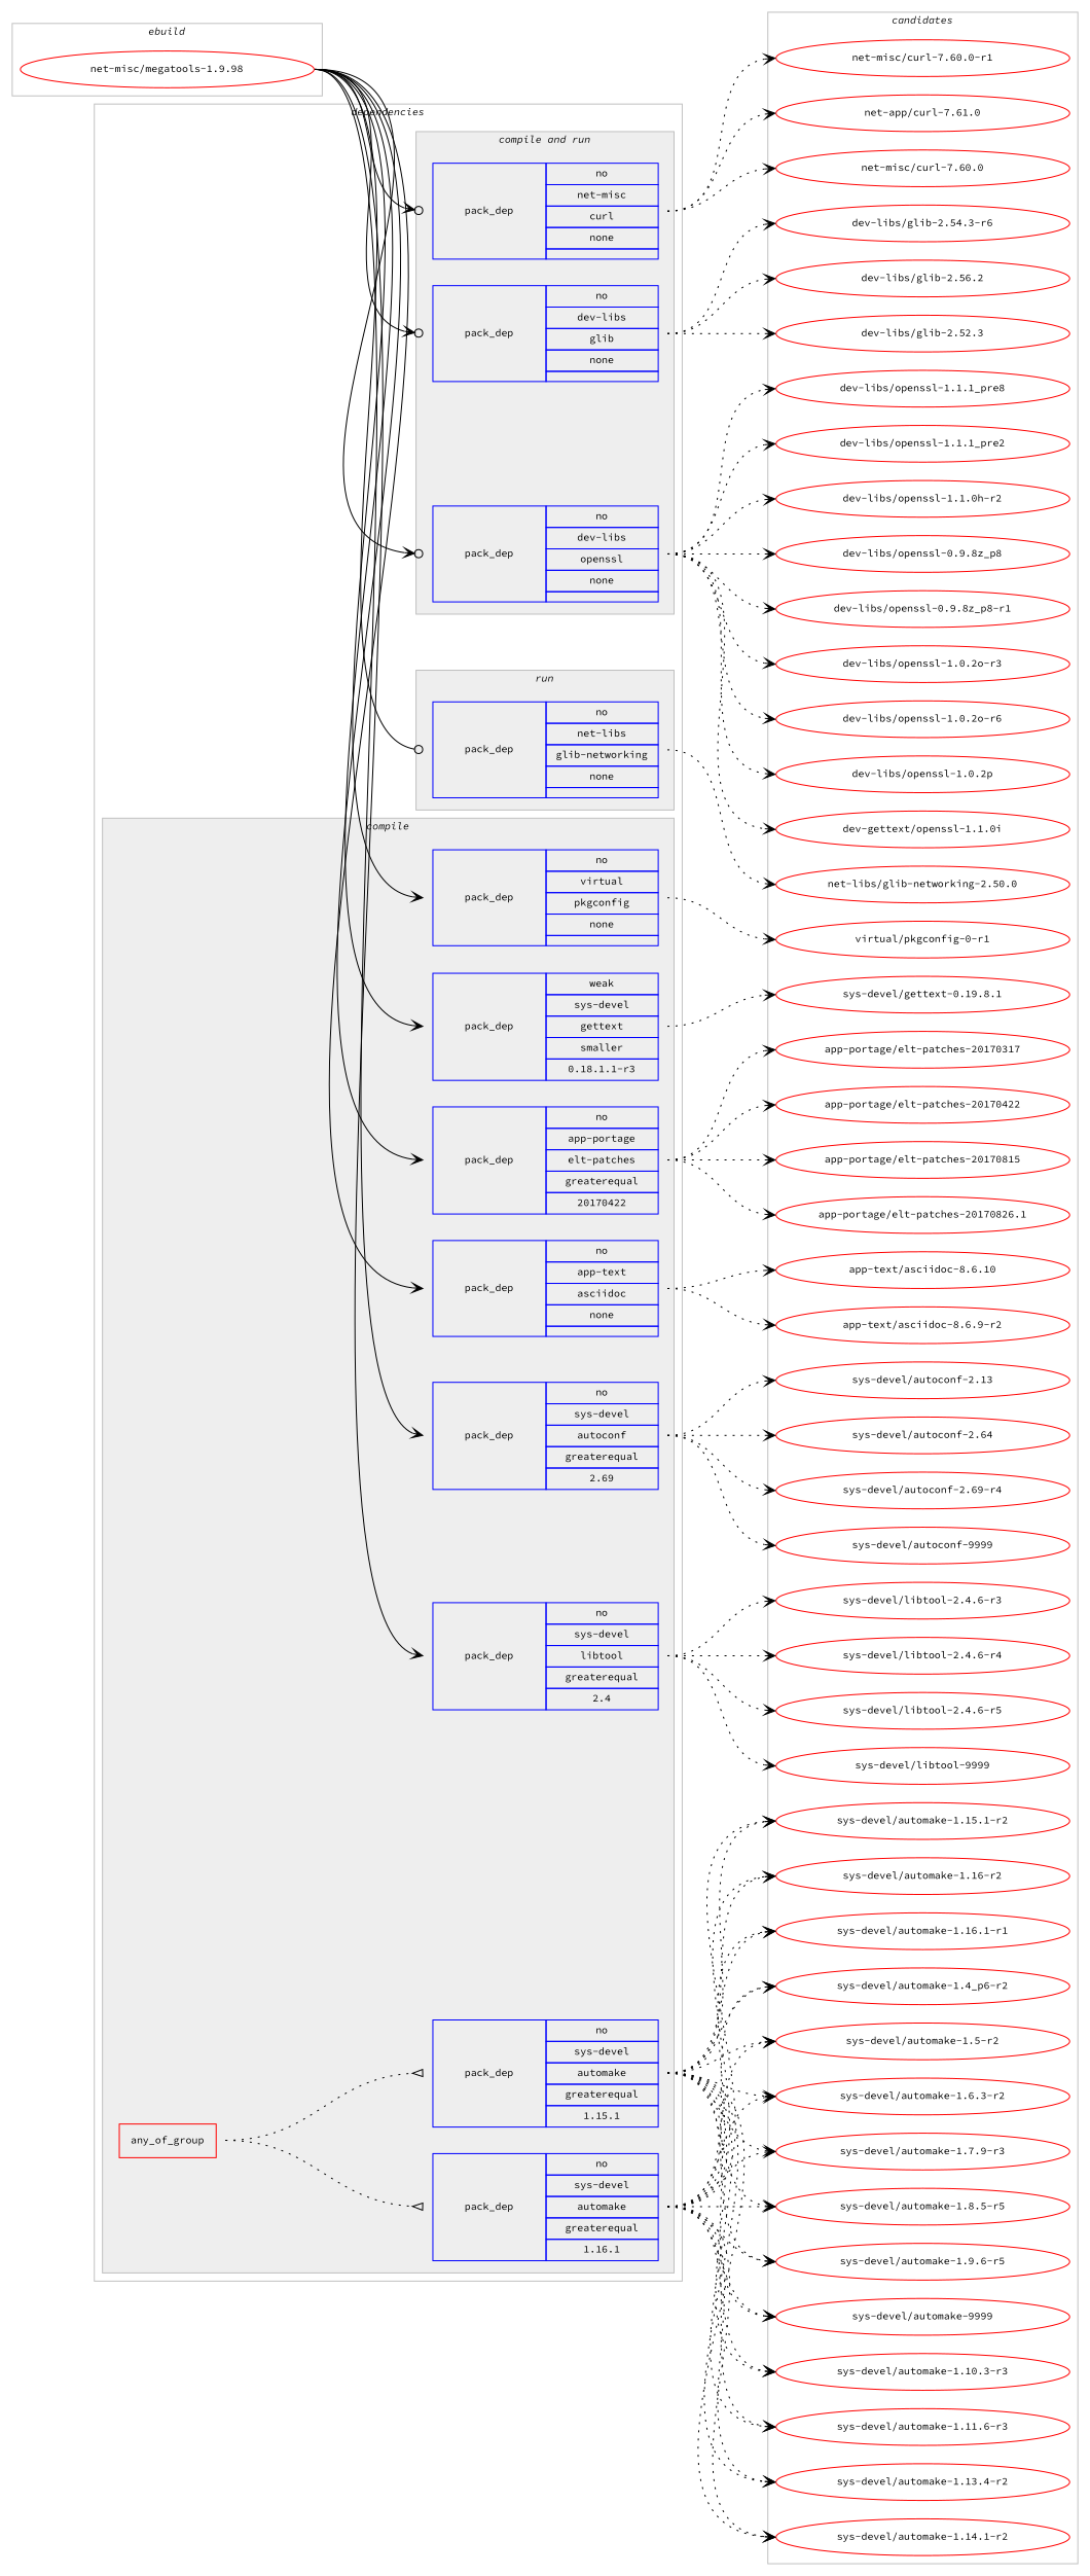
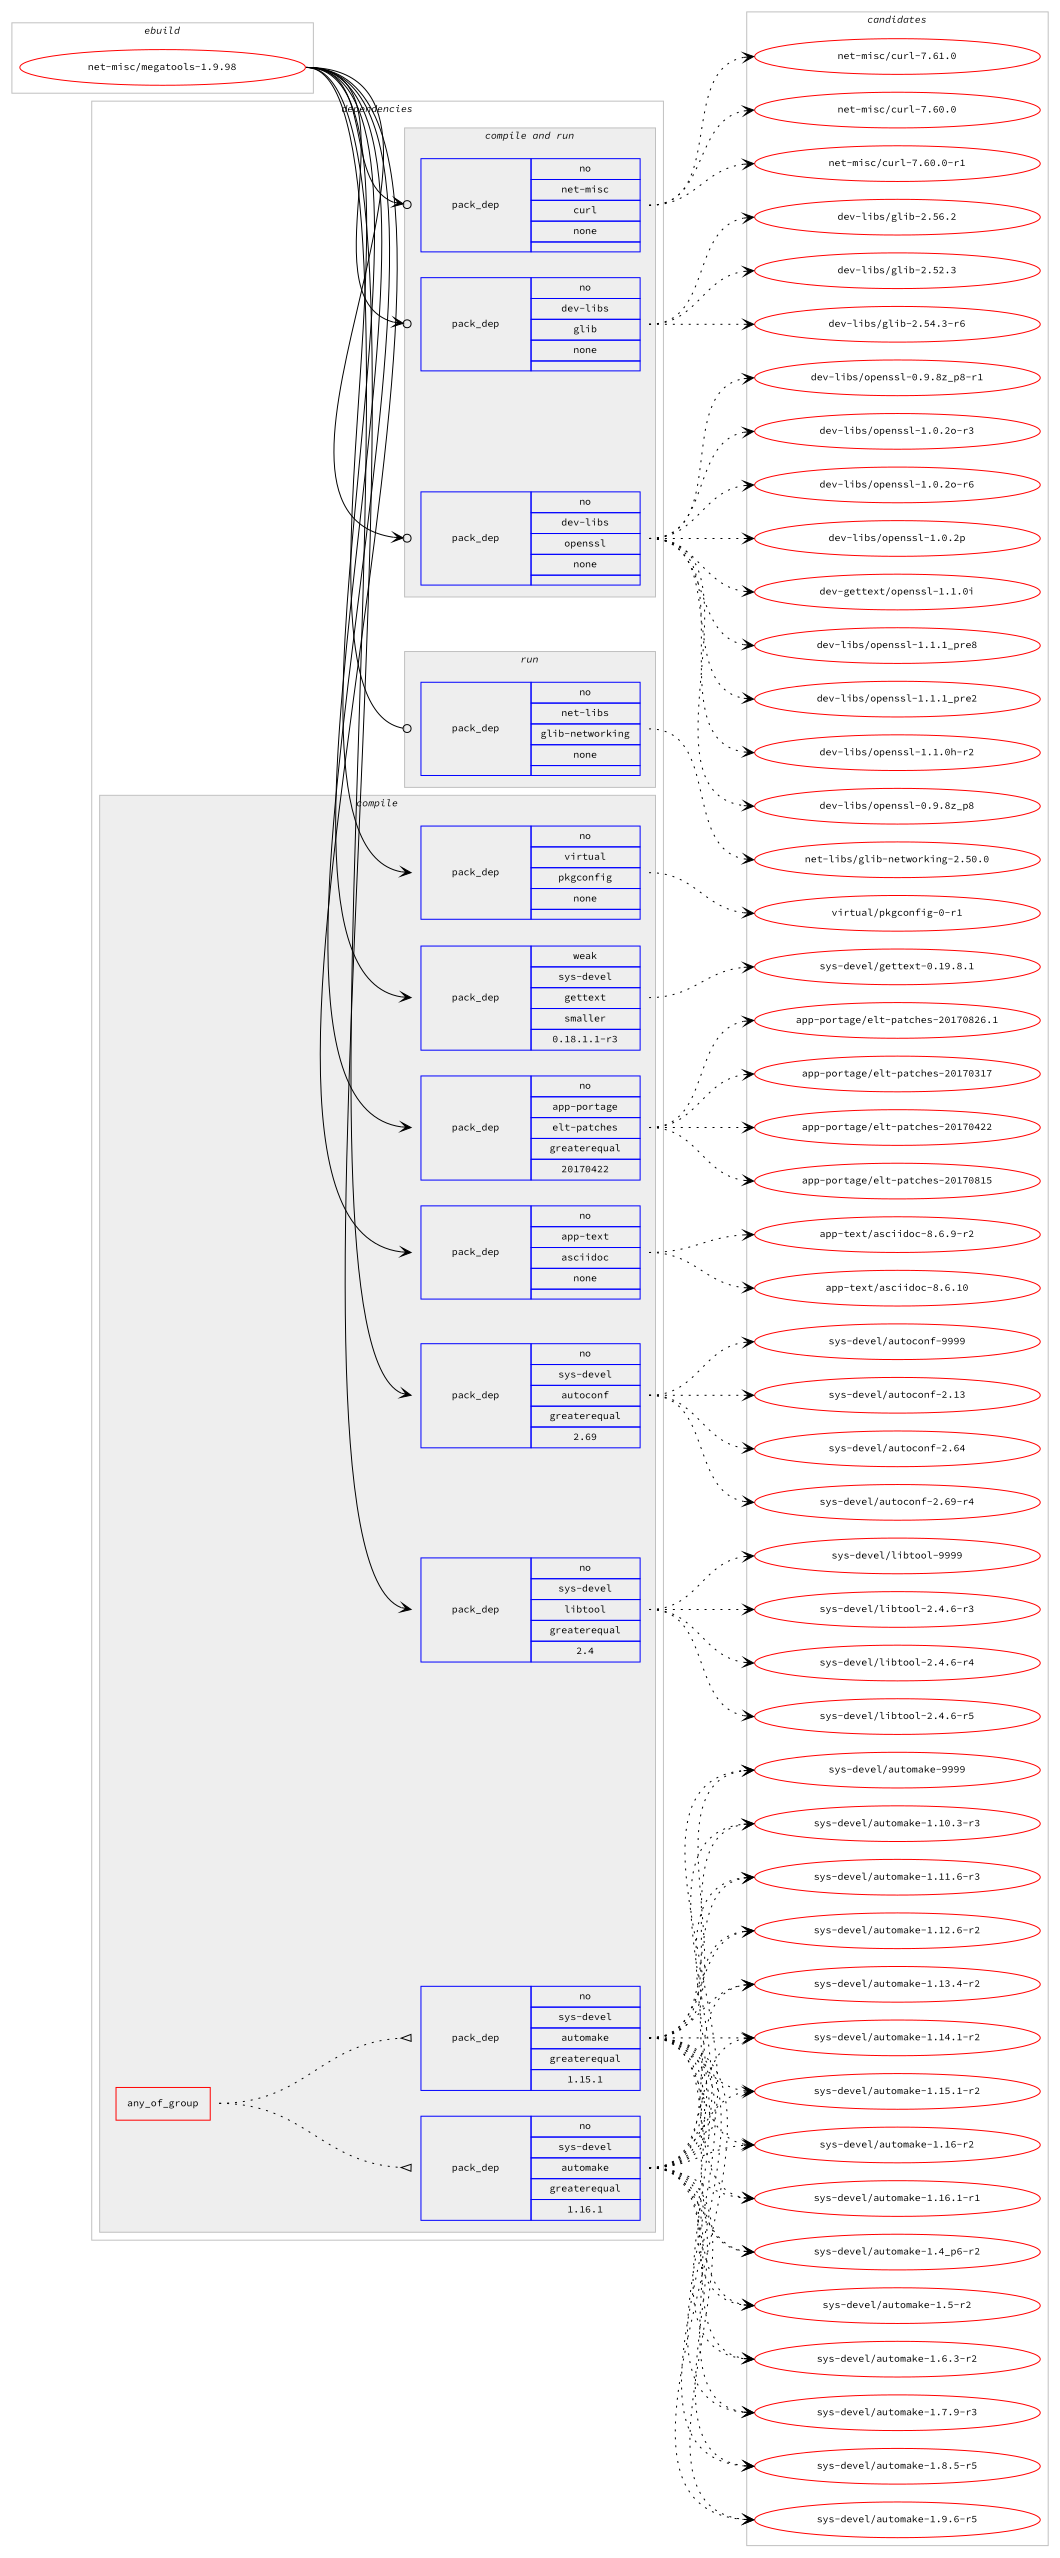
  digraph {
    compound=true
    concentrate=true
    fontname="Source Code Pro"
    fontsize=10
    newrank=true
    rankdir=LR
    ranksep=1.5
    node [color=red fontname="Source Code Pro" fontsize=10]
    edge [arrowhead=vee fontname="Source Code Pro" headport=w style=dotted tailport=e weight=100]
    n1 [label="net-misc/megatools-1.9.98" width=4]
    n2 [color=blue label=<<TABLE BORDER="0" CELLBORDER="1" CELLSPACING="0" CELLPADDING="4" WIDTH="220"><TR><TD ROWSPAN="6" CELLPADDING="30">pack_dep</TD></TR><TR><TD WIDTH="110">no</TD></TR><TR><TD>sys-devel</TD></TR><TR><TD>automake</TD></TR><TR><TD>greaterequal</TD></TR><TR><TD>1.16.1</TD></TR></TABLE>> shape=none]
    n3 [color=blue label=<<TABLE BORDER="0" CELLBORDER="1" CELLSPACING="0" CELLPADDING="4" WIDTH="220"><TR><TD ROWSPAN="6" CELLPADDING="30">pack_dep</TD></TR><TR><TD WIDTH="110">no</TD></TR><TR><TD>sys-devel</TD></TR><TR><TD>automake</TD></TR><TR><TD>greaterequal</TD></TR><TR><TD>1.15.1</TD></TR></TABLE>> shape=none]
    n4 [label=<<TABLE BORDER="0" CELLBORDER="1" CELLSPACING="0" CELLPADDING="4"><TR><TD CELLPADDING="10">any_of_group</TD></TR></TABLE>> shape=none]
    n5 [color=blue label=<<TABLE BORDER="0" CELLBORDER="1" CELLSPACING="0" CELLPADDING="4" WIDTH="220"><TR><TD ROWSPAN="6" CELLPADDING="30">pack_dep</TD></TR><TR><TD WIDTH="110">no</TD></TR><TR><TD>app-portage</TD></TR><TR><TD>elt-patches</TD></TR><TR><TD>greaterequal</TD></TR><TR><TD>20170422</TD></TR></TABLE>> shape=none]
    n6 [color=blue label=<<TABLE BORDER="0" CELLBORDER="1" CELLSPACING="0" CELLPADDING="4" WIDTH="220"><TR><TD ROWSPAN="6" CELLPADDING="30">pack_dep</TD></TR><TR><TD WIDTH="110">no</TD></TR><TR><TD>app-text</TD></TR><TR><TD>asciidoc</TD></TR><TR><TD>none</TD></TR><TR><TD></TD></TR></TABLE>> shape=none]
    n7 [color=blue label=<<TABLE BORDER="0" CELLBORDER="1" CELLSPACING="0" CELLPADDING="4" WIDTH="220"><TR><TD ROWSPAN="6" CELLPADDING="30">pack_dep</TD></TR><TR><TD WIDTH="110">no</TD></TR><TR><TD>sys-devel</TD></TR><TR><TD>autoconf</TD></TR><TR><TD>greaterequal</TD></TR><TR><TD>2.69</TD></TR></TABLE>> shape=none]
    n8 [color=blue label=<<TABLE BORDER="0" CELLBORDER="1" CELLSPACING="0" CELLPADDING="4" WIDTH="220"><TR><TD ROWSPAN="6" CELLPADDING="30">pack_dep</TD></TR><TR><TD WIDTH="110">no</TD></TR><TR><TD>sys-devel</TD></TR><TR><TD>libtool</TD></TR><TR><TD>greaterequal</TD></TR><TR><TD>2.4</TD></TR></TABLE>> shape=none]
    n9 [color=blue label=<<TABLE BORDER="0" CELLBORDER="1" CELLSPACING="0" CELLPADDING="4" WIDTH="220"><TR><TD ROWSPAN="6" CELLPADDING="30">pack_dep</TD></TR><TR><TD WIDTH="110">no</TD></TR><TR><TD>virtual</TD></TR><TR><TD>pkgconfig</TD></TR><TR><TD>none</TD></TR><TR><TD></TD></TR></TABLE>> shape=none]
    n10 [color=blue label=<<TABLE BORDER="0" CELLBORDER="1" CELLSPACING="0" CELLPADDING="4" WIDTH="220"><TR><TD ROWSPAN="6" CELLPADDING="30">pack_dep</TD></TR><TR><TD WIDTH="110">weak</TD></TR><TR><TD>sys-devel</TD></TR><TR><TD>gettext</TD></TR><TR><TD>smaller</TD></TR><TR><TD>0.18.1.1-r3</TD></TR></TABLE>> shape=none]
    n11 [color=blue label=<<TABLE BORDER="0" CELLBORDER="1" CELLSPACING="0" CELLPADDING="4" WIDTH="220"><TR><TD ROWSPAN="6" CELLPADDING="30">pack_dep</TD></TR><TR><TD WIDTH="110">no</TD></TR><TR><TD>net-misc</TD></TR><TR><TD>curl</TD></TR><TR><TD>none</TD></TR><TR><TD></TD></TR></TABLE>> shape=none]
    n12 [color=blue label=<<TABLE BORDER="0" CELLBORDER="1" CELLSPACING="0" CELLPADDING="4" WIDTH="220"><TR><TD ROWSPAN="6" CELLPADDING="30">pack_dep</TD></TR><TR><TD WIDTH="110">no</TD></TR><TR><TD>dev-libs</TD></TR><TR><TD>glib</TD></TR><TR><TD>none</TD></TR><TR><TD></TD></TR></TABLE>> shape=none]
    n13 [color=blue label=<<TABLE BORDER="0" CELLBORDER="1" CELLSPACING="0" CELLPADDING="4" WIDTH="220"><TR><TD ROWSPAN="6" CELLPADDING="30">pack_dep</TD></TR><TR><TD WIDTH="110">no</TD></TR><TR><TD>dev-libs</TD></TR><TR><TD>openssl</TD></TR><TR><TD>none</TD></TR><TR><TD></TD></TR></TABLE>> shape=none]
    n14 [color=blue label=<<TABLE BORDER="0" CELLBORDER="1" CELLSPACING="0" CELLPADDING="4" WIDTH="220"><TR><TD ROWSPAN="6" CELLPADDING="30">pack_dep</TD></TR><TR><TD WIDTH="110">no</TD></TR><TR><TD>net-libs</TD></TR><TR><TD>glib-networking</TD></TR><TR><TD>none</TD></TR><TR><TD></TD></TR></TABLE>> shape=none]
    n15 [label="sys-devel/automake-1.10.3-r3" width=4]
    n16 [label="sys-devel/automake-1.11.6-r3" width=4]
+   n17 [label="sys-devel/automake-1.12.6-r2" width=4]
    n18 [label="sys-devel/automake-1.13.4-r2" width=4]
    n19 [label="sys-devel/automake-1.14.1-r2" width=4]
    n20 [label="sys-devel/automake-1.15.1-r2" width=4]
    n21 [label="sys-devel/automake-1.16-r2" width=4]
    n22 [label="sys-devel/automake-1.16.1-r1" width=4]
    n23 [label="sys-devel/automake-1.4_p6-r2" width=4]
    n24 [label="sys-devel/automake-1.5-r2" width=4]
    n25 [label="sys-devel/automake-1.6.3-r2" width=4]
    n26 [label="sys-devel/automake-1.7.9-r3" width=4]
    n27 [label="sys-devel/automake-1.8.5-r5" width=4]
    n28 [label="sys-devel/automake-1.9.6-r5" width=4]
    n29 [label="sys-devel/automake-9999" width=4]
    n30 [label="app-portage/elt-patches-20170317" width=4]
    n31 [label="app-portage/elt-patches-20170422" width=4]
    n32 [label="app-portage/elt-patches-20170815" width=4]
    n33 [label="app-portage/elt-patches-20170826.1" width=4]
    n34 [label="app-text/asciidoc-8.6.10" width=4]
    n35 [label="app-text/asciidoc-8.6.9-r2" width=4]
    n36 [label="sys-devel/autoconf-2.13" width=4]
    n37 [label="sys-devel/autoconf-2.64" width=4]
    n38 [label="sys-devel/autoconf-2.69-r4" width=4]
    n39 [label="sys-devel/autoconf-9999" width=4]
    n40 [label="sys-devel/libtool-2.4.6-r3" width=4]
    n41 [label="sys-devel/libtool-2.4.6-r4" width=4]
    n42 [label="sys-devel/libtool-2.4.6-r5" width=4]
    n43 [label="sys-devel/libtool-9999" width=4]
    n44 [label="virtual/pkgconfig-0-r1" width=4]
    n45 [label="sys-devel/gettext-0.19.8.1" width=4]
    n46 [label="dev-libs/glib-2.52.3" width=4]
    n47 [label="dev-libs/glib-2.54.3-r6" width=4]
    n48 [label="dev-libs/glib-2.56.2" width=4]
    n49 [label="dev-libs/openssl-1.1.0h-r2" width=4]
    n50 [label="dev-libs/openssl-0.9.8z_p8" width=4]
    n51 [label="dev-libs/openssl-0.9.8z_p8-r1" width=4]
    n52 [label="dev-libs/openssl-1.0.2o-r3" width=4]
    n53 [label="dev-libs/openssl-1.0.2o-r6" width=4]
    n54 [label="dev-libs/openssl-1.0.2p" width=4]
    n55 [label="dev-gettext/openssl-1.1.0i" width=4]
    n56 [label="dev-libs/openssl-1.1.1_pre8" width=4]
    n57 [label="dev-libs/openssl-1.1.1_pre2" width=4]
    n58 [label="net-misc/curl-7.60.0" width=4]
    n59 [label="net-misc/curl-7.60.0-r1" width=4]
-   n60 [label="net-app/curl-7.61.0" width=4]
+   n60 [label="net-misc/curl-7.61.0" width=4]
    n61 [label="net-libs/glib-networking-2.50.0" width=4]
    subgraph cluster_1 {
      color=gray
      label=<<i>ebuild</i>>
      rank=same
      n1
    }
    subgraph cluster_2 {
      color=gray
      label=<<i>dependencies</i>>
      subgraph cluster_3 {
        color=gray
        fillcolor="#eeeeee"
        label=<<i>compile</i>>
        style=filled
        subgraph sub_4 {
          color=gray
          fillcolor="#eeeeee"
          label=<<i>compile</i>>
          style=filled
          n4
          subgraph sub_5 {
            color=gray
            fillcolor="#eeeeee"
            label=<<i>compile</i>>
            style=filled
            n2
          }
          subgraph sub_6 {
            color=gray
            fillcolor="#eeeeee"
            label=<<i>compile</i>>
            style=filled
            n3
          }
        }
        subgraph sub_7 {
          color=gray
          fillcolor="#eeeeee"
          label=<<i>compile</i>>
          style=filled
          n5
        }
        subgraph sub_8 {
          color=gray
          fillcolor="#eeeeee"
          label=<<i>compile</i>>
          style=filled
          n6
        }
        subgraph sub_9 {
          color=gray
          fillcolor="#eeeeee"
          label=<<i>compile</i>>
          style=filled
          n7
        }
        subgraph sub_10 {
          color=gray
          fillcolor="#eeeeee"
          label=<<i>compile</i>>
          style=filled
          n8
        }
        subgraph sub_11 {
          color=gray
          fillcolor="#eeeeee"
          label=<<i>compile</i>>
          style=filled
          n9
        }
        subgraph sub_12 {
          color=gray
          fillcolor="#eeeeee"
          label=<<i>compile</i>>
          style=filled
          n10
        }
      }
      subgraph cluster_13 {
        color=gray
        fillcolor="#eeeeee"
        label=<<i>compile and run</i>>
        style=filled
        subgraph sub_14 {
          color=gray
          fillcolor="#eeeeee"
          label=<<i>compile and run</i>>
          style=filled
          n11
        }
        subgraph sub_15 {
          color=gray
          fillcolor="#eeeeee"
          label=<<i>compile and run</i>>
          style=filled
          n12
        }
        subgraph sub_16 {
          color=gray
          fillcolor="#eeeeee"
          label=<<i>compile and run</i>>
          style=filled
          n13
        }
      }
      subgraph cluster_17 {
        color=gray
        fillcolor="#eeeeee"
        label=<<i>run</i>>
        style=filled
        subgraph sub_18 {
          color=gray
          fillcolor="#eeeeee"
          label=<<i>run</i>>
          style=filled
          n14
        }
      }
    }
    subgraph cluster_19 {
      color=gray
      label=<<i>candidates</i>>
      rank=same
      subgraph sub_20 {
        color=black
        label=<<i>candidates</i>>
        nodesep=1
        rank=same
        n15
        n16
+       n17
        n18
        n19
        n20
        n21
        n22
        n23
        n24
        n25
        n26
        n27
        n28
        n29
      }
      subgraph sub_21 {
        color=black
        label=<<i>candidates</i>>
        nodesep=1
        rank=same
        n15
        n16
+       n17
        n18
        n19
        n20
        n21
        n22
        n23
        n24
        n25
        n26
        n27
        n28
        n29
      }
      subgraph sub_22 {
        color=black
        label=<<i>candidates</i>>
        nodesep=1
        rank=same
        n30
        n31
        n32
        n33
      }
      subgraph sub_23 {
        color=black
        label=<<i>candidates</i>>
        nodesep=1
        rank=same
        n34
        n35
      }
      subgraph sub_24 {
        color=black
        label=<<i>candidates</i>>
        nodesep=1
        rank=same
        n36
        n37
        n38
        n39
      }
      subgraph sub_25 {
        color=black
        label=<<i>candidates</i>>
        nodesep=1
        rank=same
        n40
        n41
        n42
        n43
      }
      subgraph sub_26 {
        color=black
        label=<<i>candidates</i>>
        nodesep=1
        rank=same
        n44
      }
      subgraph sub_27 {
        color=black
        label=<<i>candidates</i>>
        nodesep=1
        rank=same
        n45
      }
      subgraph sub_28 {
        color=black
        label=<<i>candidates</i>>
        nodesep=1
        rank=same
        n46
        n47
        n48
      }
      subgraph sub_29 {
        color=black
        label=<<i>candidates</i>>
        nodesep=1
        rank=same
        n49
        n50
        n51
        n52
        n53
        n54
        n55
        n56
        n57
      }
      subgraph sub_30 {
        color=black
        label=<<i>candidates</i>>
        nodesep=1
        rank=same
        n58
        n59
        n60
      }
      subgraph sub_31 {
        color=black
        label=<<i>candidates</i>>
        nodesep=1
        rank=same
        n61
      }
    }
    n1 -> n5 [style=solid weight=20]
    n1 -> n6 [style=solid weight=20]
    n1 -> n7 [style=solid weight=20]
    n1 -> n8 [style=solid weight=20]
    n1 -> n9 [style=solid weight=20]
    n1 -> n10 [style=solid weight=20]
    n1 -> n11 [arrowhead=odotvee style=solid weight=20]
    n1 -> n12 [arrowhead=odotvee style=solid weight=20]
    n1 -> n13 [arrowhead=odotvee style=solid weight=20]
    n1 -> n14 [arrowhead=odot style=solid weight=20]
    n2 -> n15
    n2 -> n16
+   n2 -> n17
    n2 -> n18
    n2 -> n19
    n2 -> n20
    n2 -> n21
    n2 -> n22
    n2 -> n23
    n2 -> n24
    n2 -> n25
    n2 -> n26
    n2 -> n27
    n2 -> n28
    n2 -> n29
    n3 -> n15
    n3 -> n16
+   n3 -> n17
    n3 -> n18
    n3 -> n19
    n3 -> n20
    n3 -> n21
    n3 -> n22
    n3 -> n23
    n3 -> n24
    n3 -> n25
    n3 -> n26
    n3 -> n27
    n3 -> n28
    n3 -> n29
    n4 -> n2 [arrowhead=oinv weight=20]
    n4 -> n3 [arrowhead=oinv weight=20]
    n5 -> n30
    n5 -> n31
    n5 -> n32
    n5 -> n33
    n6 -> n34
    n6 -> n35
    n7 -> n36
    n7 -> n37
    n7 -> n38
    n7 -> n39
    n8 -> n40
    n8 -> n41
    n8 -> n42
    n8 -> n43
    n9 -> n44
    n10 -> n45
    n11 -> n58
    n11 -> n59
    n11 -> n60
    n12 -> n46
    n12 -> n47
    n12 -> n48
    n13 -> n49
    n13 -> n50
    n13 -> n51
    n13 -> n52
    n13 -> n53
    n13 -> n54
    n13 -> n55
    n13 -> n56
    n13 -> n57
    n14 -> n61
  }
